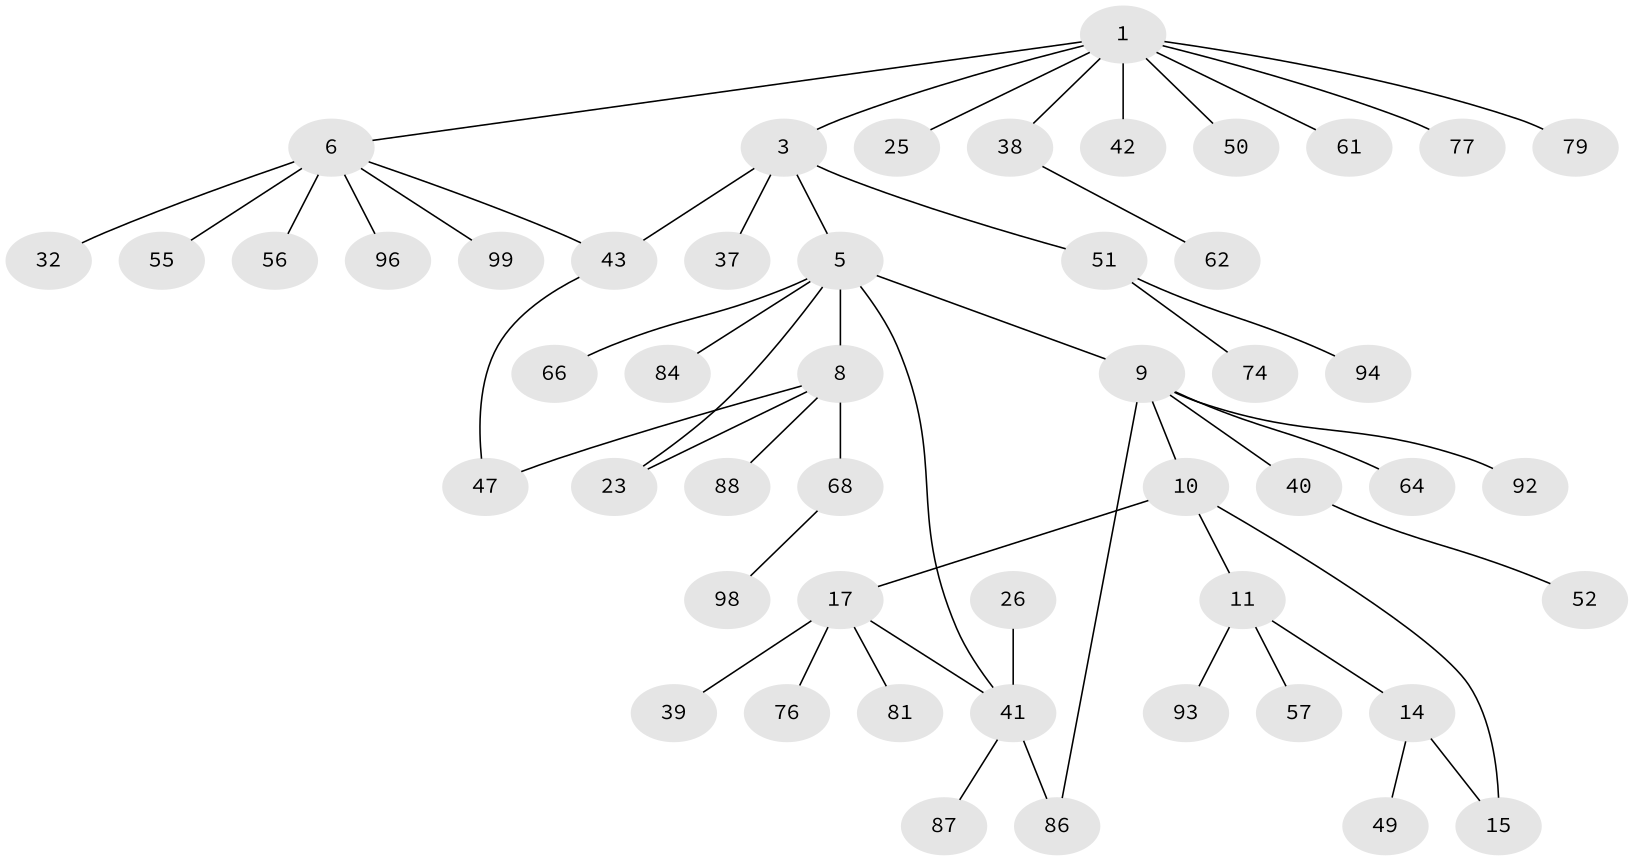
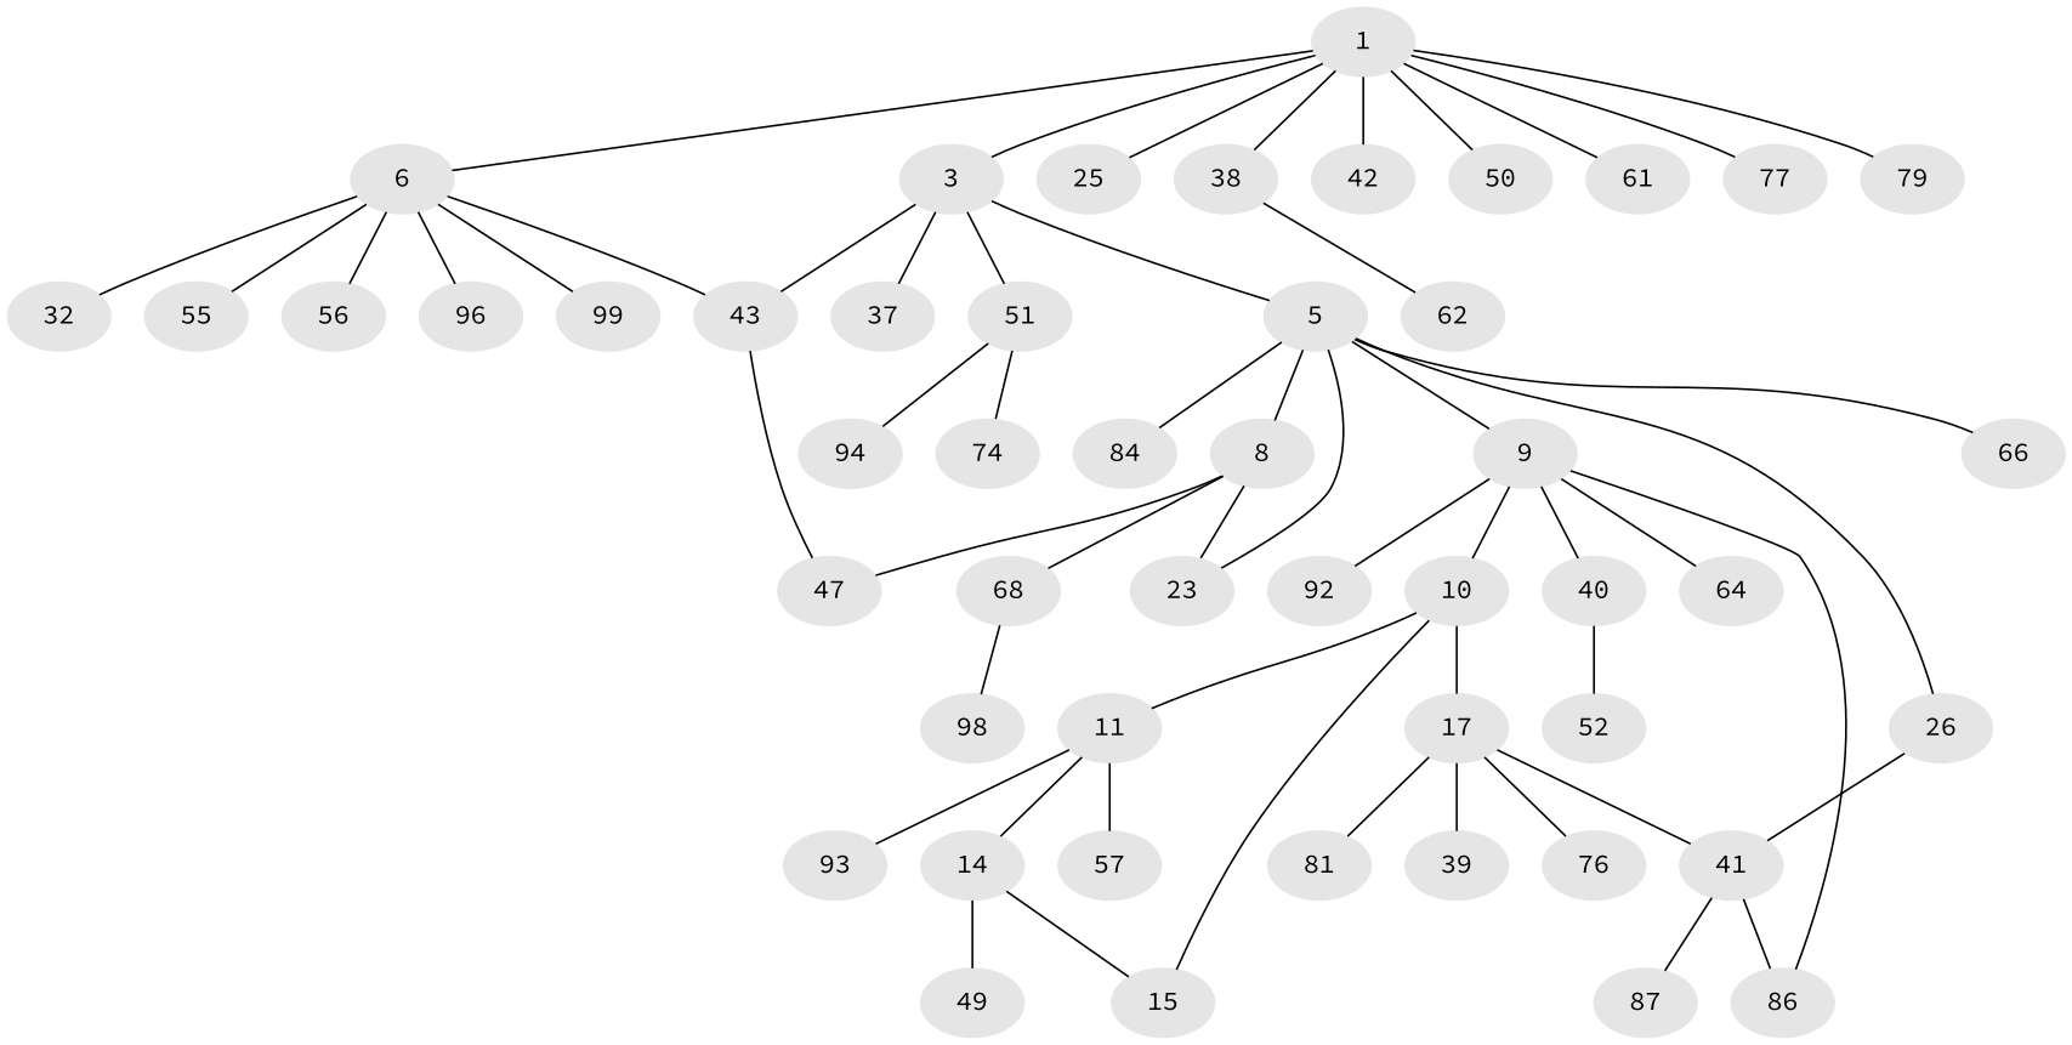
  graph {
    fontname="Source Code Pro"
    node [color=gray90 fontname="Source Code Pro" style=filled]
    edge [fontname="Source Code Pro"]
    1 [super="+2+4"]
    3
    6 [super="+36+19"]
    25
    38
    42
    50 [super="+53"]
    61
    77
    79
    5 [super="+8"]
    37 [super="+76"]
    43 [super="+73+95"]
    51 [super="+54"]
    32
    55
    56
    96
    99
    62
    n21 [label=8 super="+82+24+45+90"]
    9 [super="+16+27"]
    23 [super="+35+63+72"]
    26
    66
    84
    47 [super="+48+80+67"]
    74
    94 [super="+97"]
    68
-   88
    10 [super="+30"]
    40 [super="+60"]
    64 [super="+91"]
    86
    92
    41 [super="+44"]
    98
    11 [super="+13"]
    15
    17 [super="+20+21"]
    52
    14
    57 [super="+75"]
    93
    39 [super="+59"]
    n47 [label=76]
    81
    49
    87 [super="+89"]
    1 -- 3
    1 -- 6
    1 -- 25
    1 -- 38
    1 -- 42
    1 -- 50
    1 -- 61
    1 -- 77
    1 -- 79
    3 -- 5
    3 -- 37
    3 -- 43
    3 -- 51
    6 -- 43
    6 -- 32
    6 -- 55 [weight=2]
    6 -- 56
    6 -- 96
    6 -- 99
    38 -- 62
    5 -- n21
    5 -- 9
    5 -- 23
-   5 -- 41
+   5 -- 26
    5 -- 66
    5 -- 84
    43 -- 47
    51 -- 74
    51 -- 94
    n21 -- 23
    n21 -- 47
    n21 -- 68
-   n21 -- 88
    9 -- 10
    9 -- 40
    9 -- 64
    9 -- 86
    9 -- 92
    26 -- 41
    68 -- 98
    10 -- 11
    10 -- 15
    10 -- 17
    40 -- 52
    41 -- 86 [weight=2]
    41 -- 87
    11 -- 14
    11 -- 57
    11 -- 93
    17 -- 41
    17 -- 39
    17 -- n47
    17 -- 81
    14 -- 15
    14 -- 49
  }
